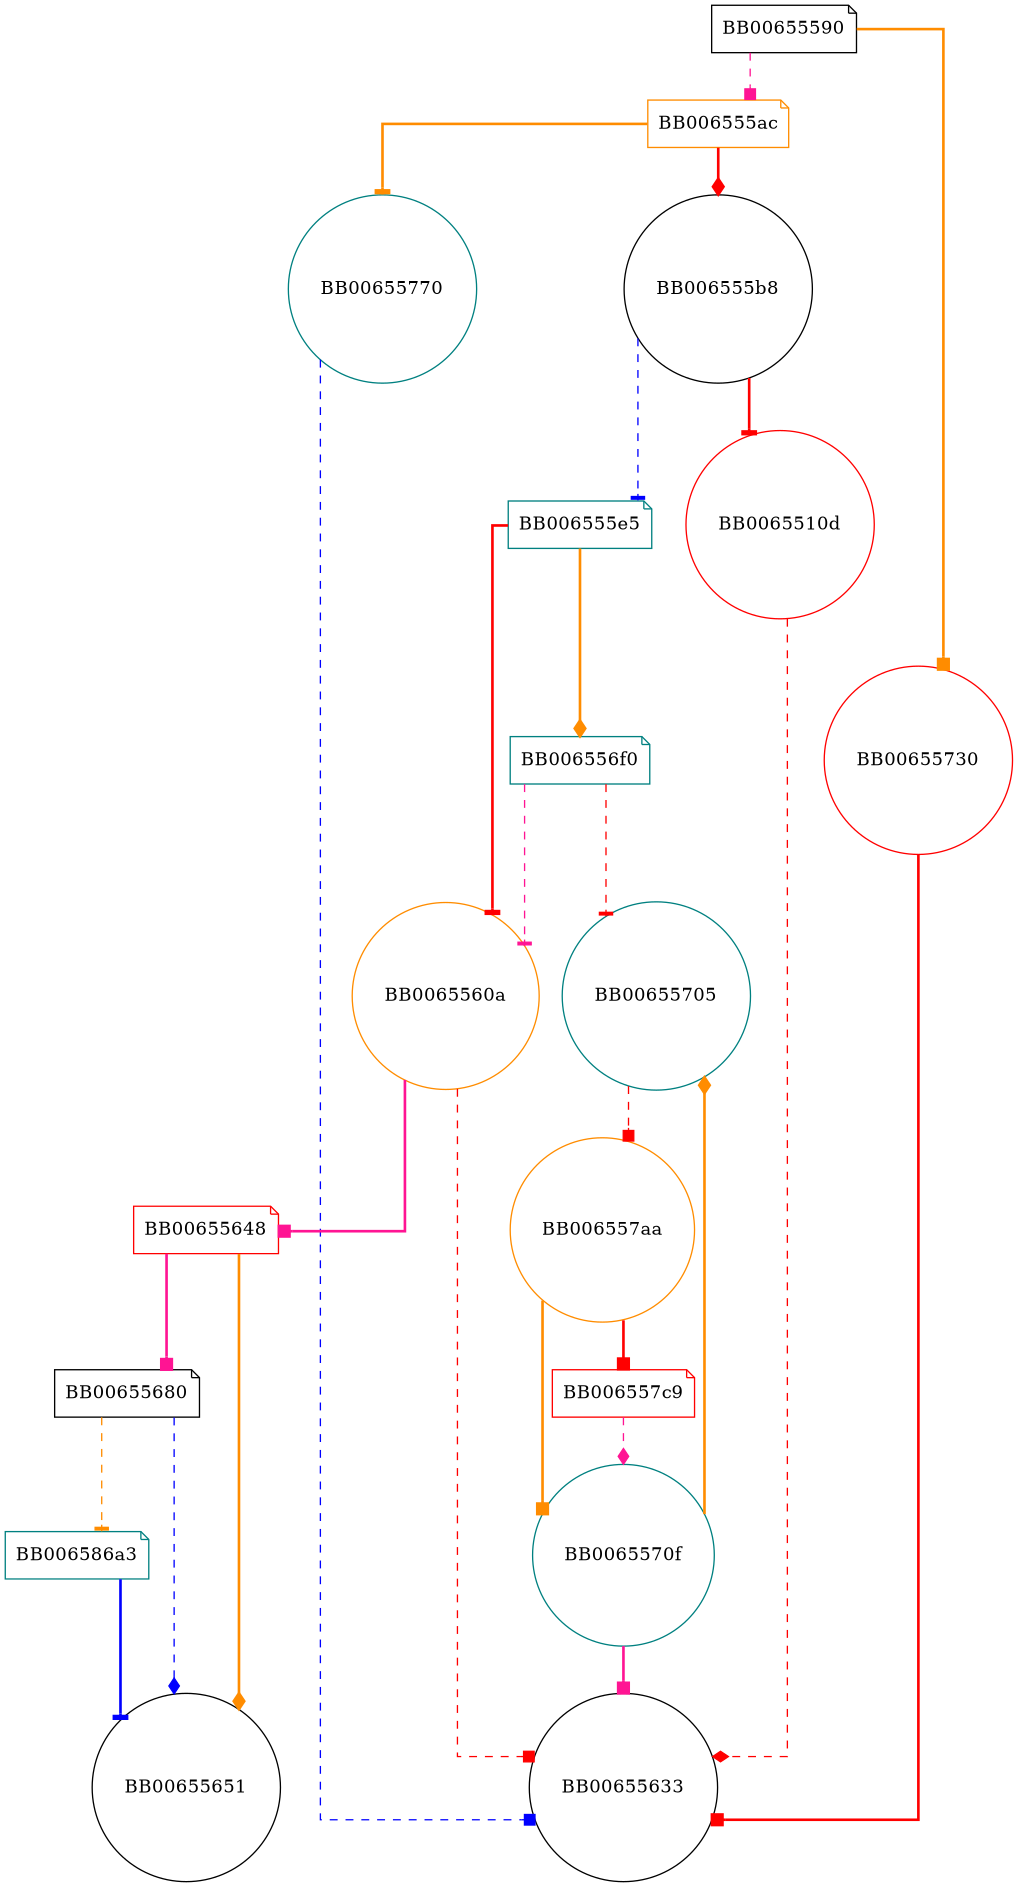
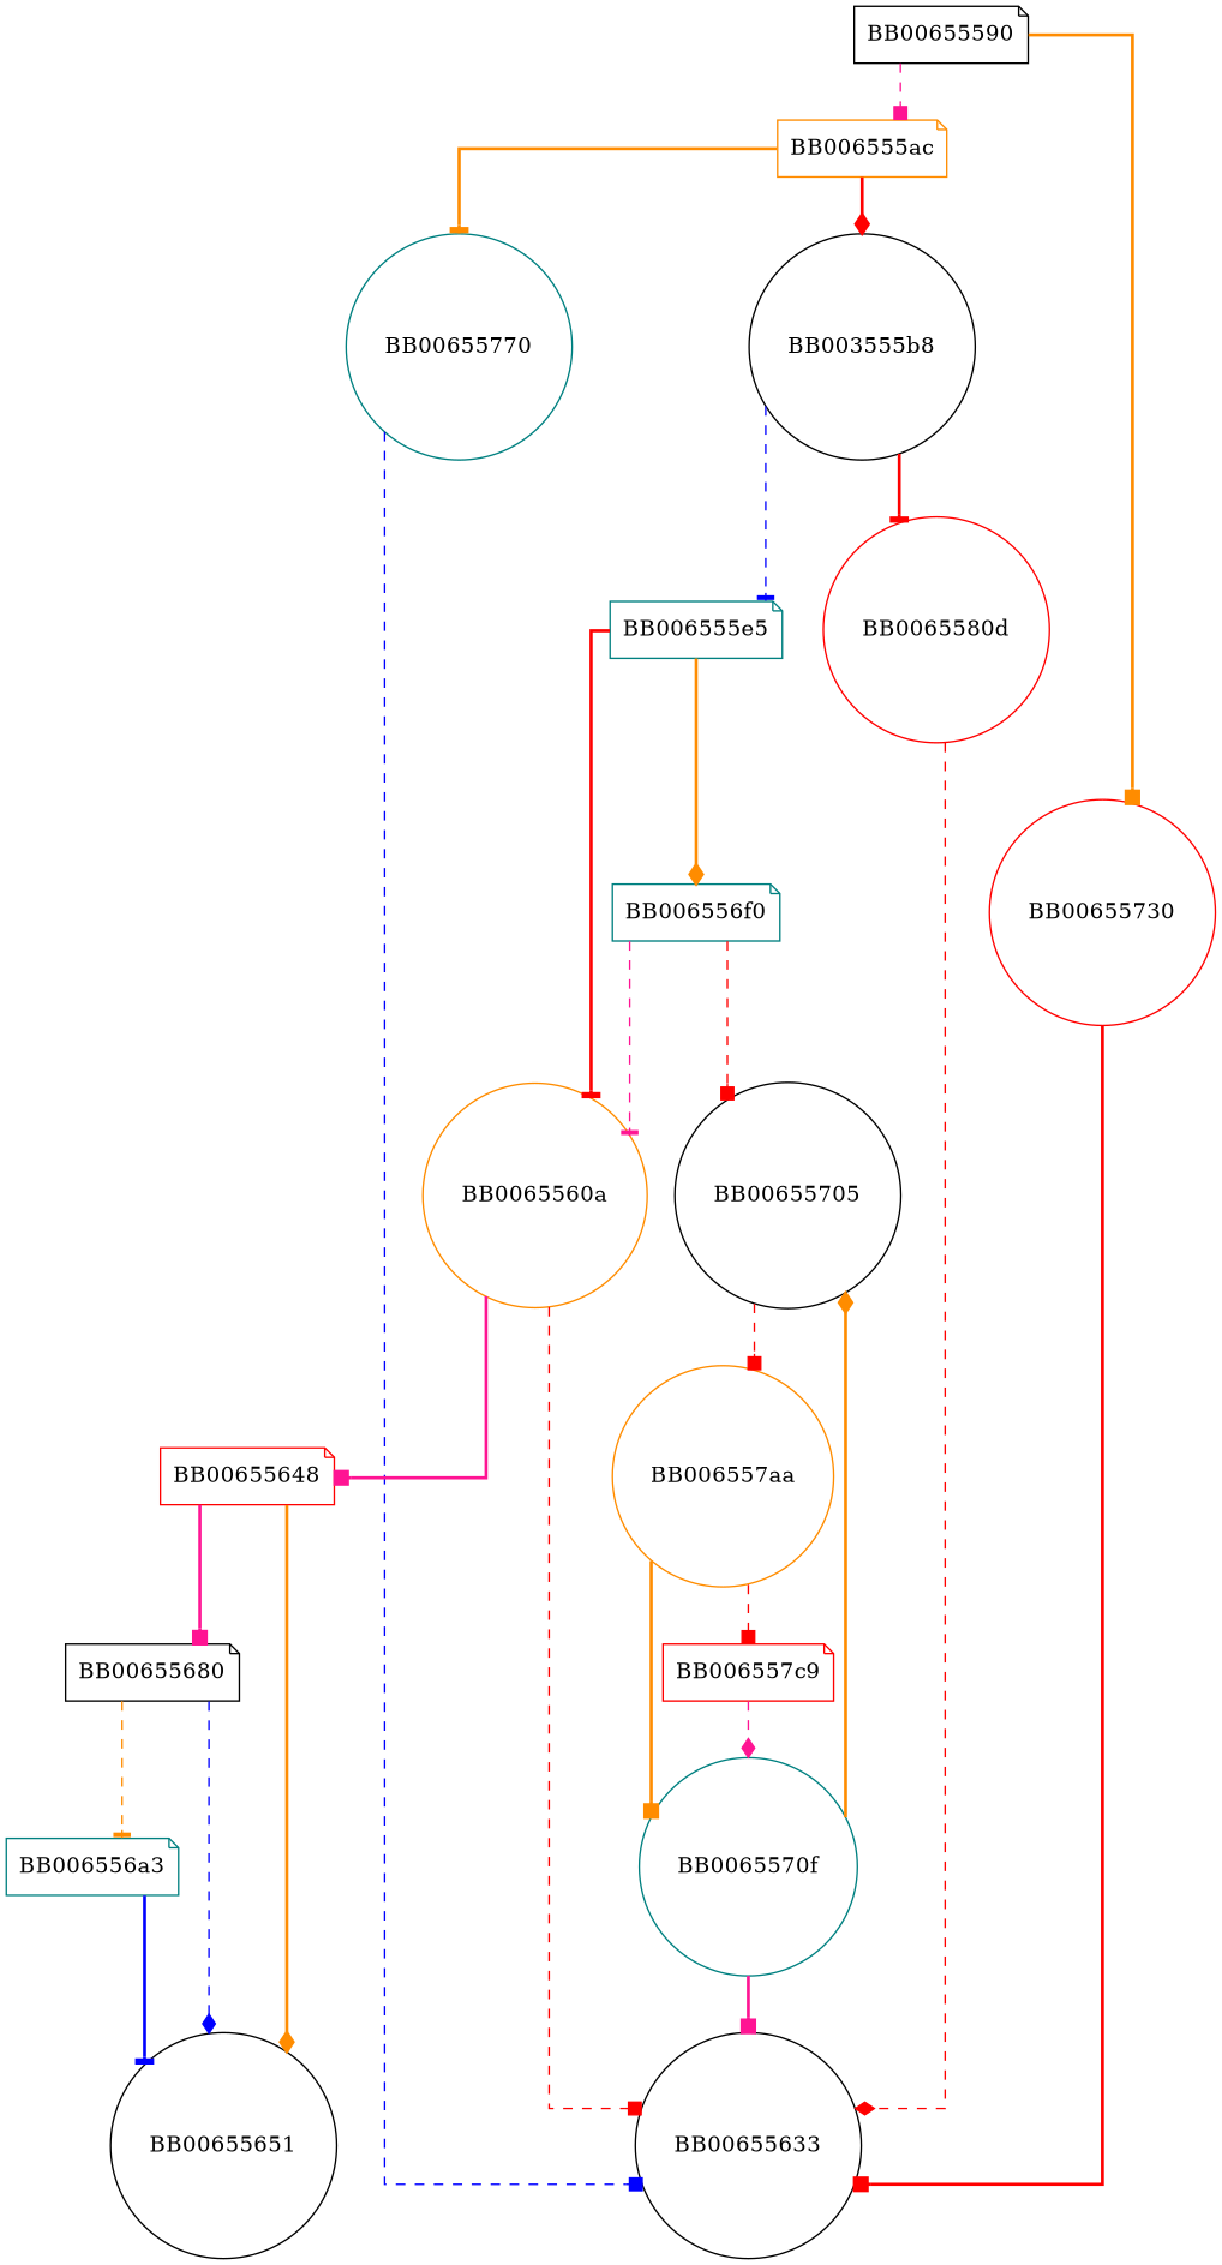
  digraph {
    splines=ortho
    node [color=black shape=circle]
    edge [arrowhead=box color=red style=bold]
    BB00655590 [shape=note]
    BB00655730 [color=red]
    BB006555ac [color=darkorange shape=note]
    BB00655633
    BB00655770 [color=teal]
-   BB006555b8
-   BB0065580d [color=red label=BB0065510d]
+   BB006555b8 [label=BB003555b8]
+   BB0065580d [color=red]
    BB006555e5 [color=teal shape=note]
    BB006556f0 [color=teal shape=note]
    BB0065560a [color=darkorange]
-   BB00655705 [color=teal]
+   BB00655705
    BB00655648 [color=red shape=note]
    BB006557aa [color=darkorange]
    BB00655680 [shape=note]
    BB00655651
-   BB006556a3 [color=teal shape=note label=BB006586a3]
+   BB006556a3 [color=teal shape=note]
    BB0065570f [color=teal]
    BB006557c9 [color=red shape=note]
    BB00655590 -> BB00655730 [color=darkorange]
    BB00655590 -> BB006555ac [color=deeppink style=dashed]
    BB00655730 -> BB00655633
    BB006555ac -> BB00655770 [arrowhead=tee color=darkorange]
    BB006555ac -> BB006555b8 [arrowhead=diamond]
    BB00655770 -> BB00655633 [color=blue style=dashed]
    BB006555b8 -> BB0065580d [arrowhead=tee]
    BB006555b8 -> BB006555e5 [arrowhead=tee color=blue style=dashed]
    BB0065580d -> BB00655633 [arrowhead=diamond style=dashed]
    BB006555e5 -> BB006556f0 [arrowhead=diamond color=darkorange]
    BB006555e5 -> BB0065560a [arrowhead=tee]
    BB006556f0 -> BB0065560a [arrowhead=tee color=deeppink style=dashed]
-   BB006556f0 -> BB00655705 [arrowhead=tee style=dashed]
+   BB006556f0 -> BB00655705 [style=dashed]
    BB0065560a -> BB00655633 [style=dashed]
    BB0065560a -> BB00655648 [color=deeppink]
    BB00655705 -> BB006557aa [style=dashed]
    BB00655648 -> BB00655680 [color=deeppink]
    BB00655648 -> BB00655651 [arrowhead=diamond color=darkorange]
    BB006557aa -> BB0065570f [color=darkorange]
-   BB006557aa -> BB006557c9
+   BB006557aa -> BB006557c9 [style=dashed]
    BB00655680 -> BB00655651 [arrowhead=diamond color=blue style=dashed]
    BB00655680 -> BB006556a3 [arrowhead=tee color=darkorange style=dashed]
    BB006556a3 -> BB00655651 [arrowhead=tee color=blue]
    BB0065570f -> BB00655633 [color=deeppink]
    BB0065570f -> BB00655705 [arrowhead=diamond color=darkorange]
    BB006557c9 -> BB0065570f [arrowhead=diamond color=deeppink style=dashed]
  }
